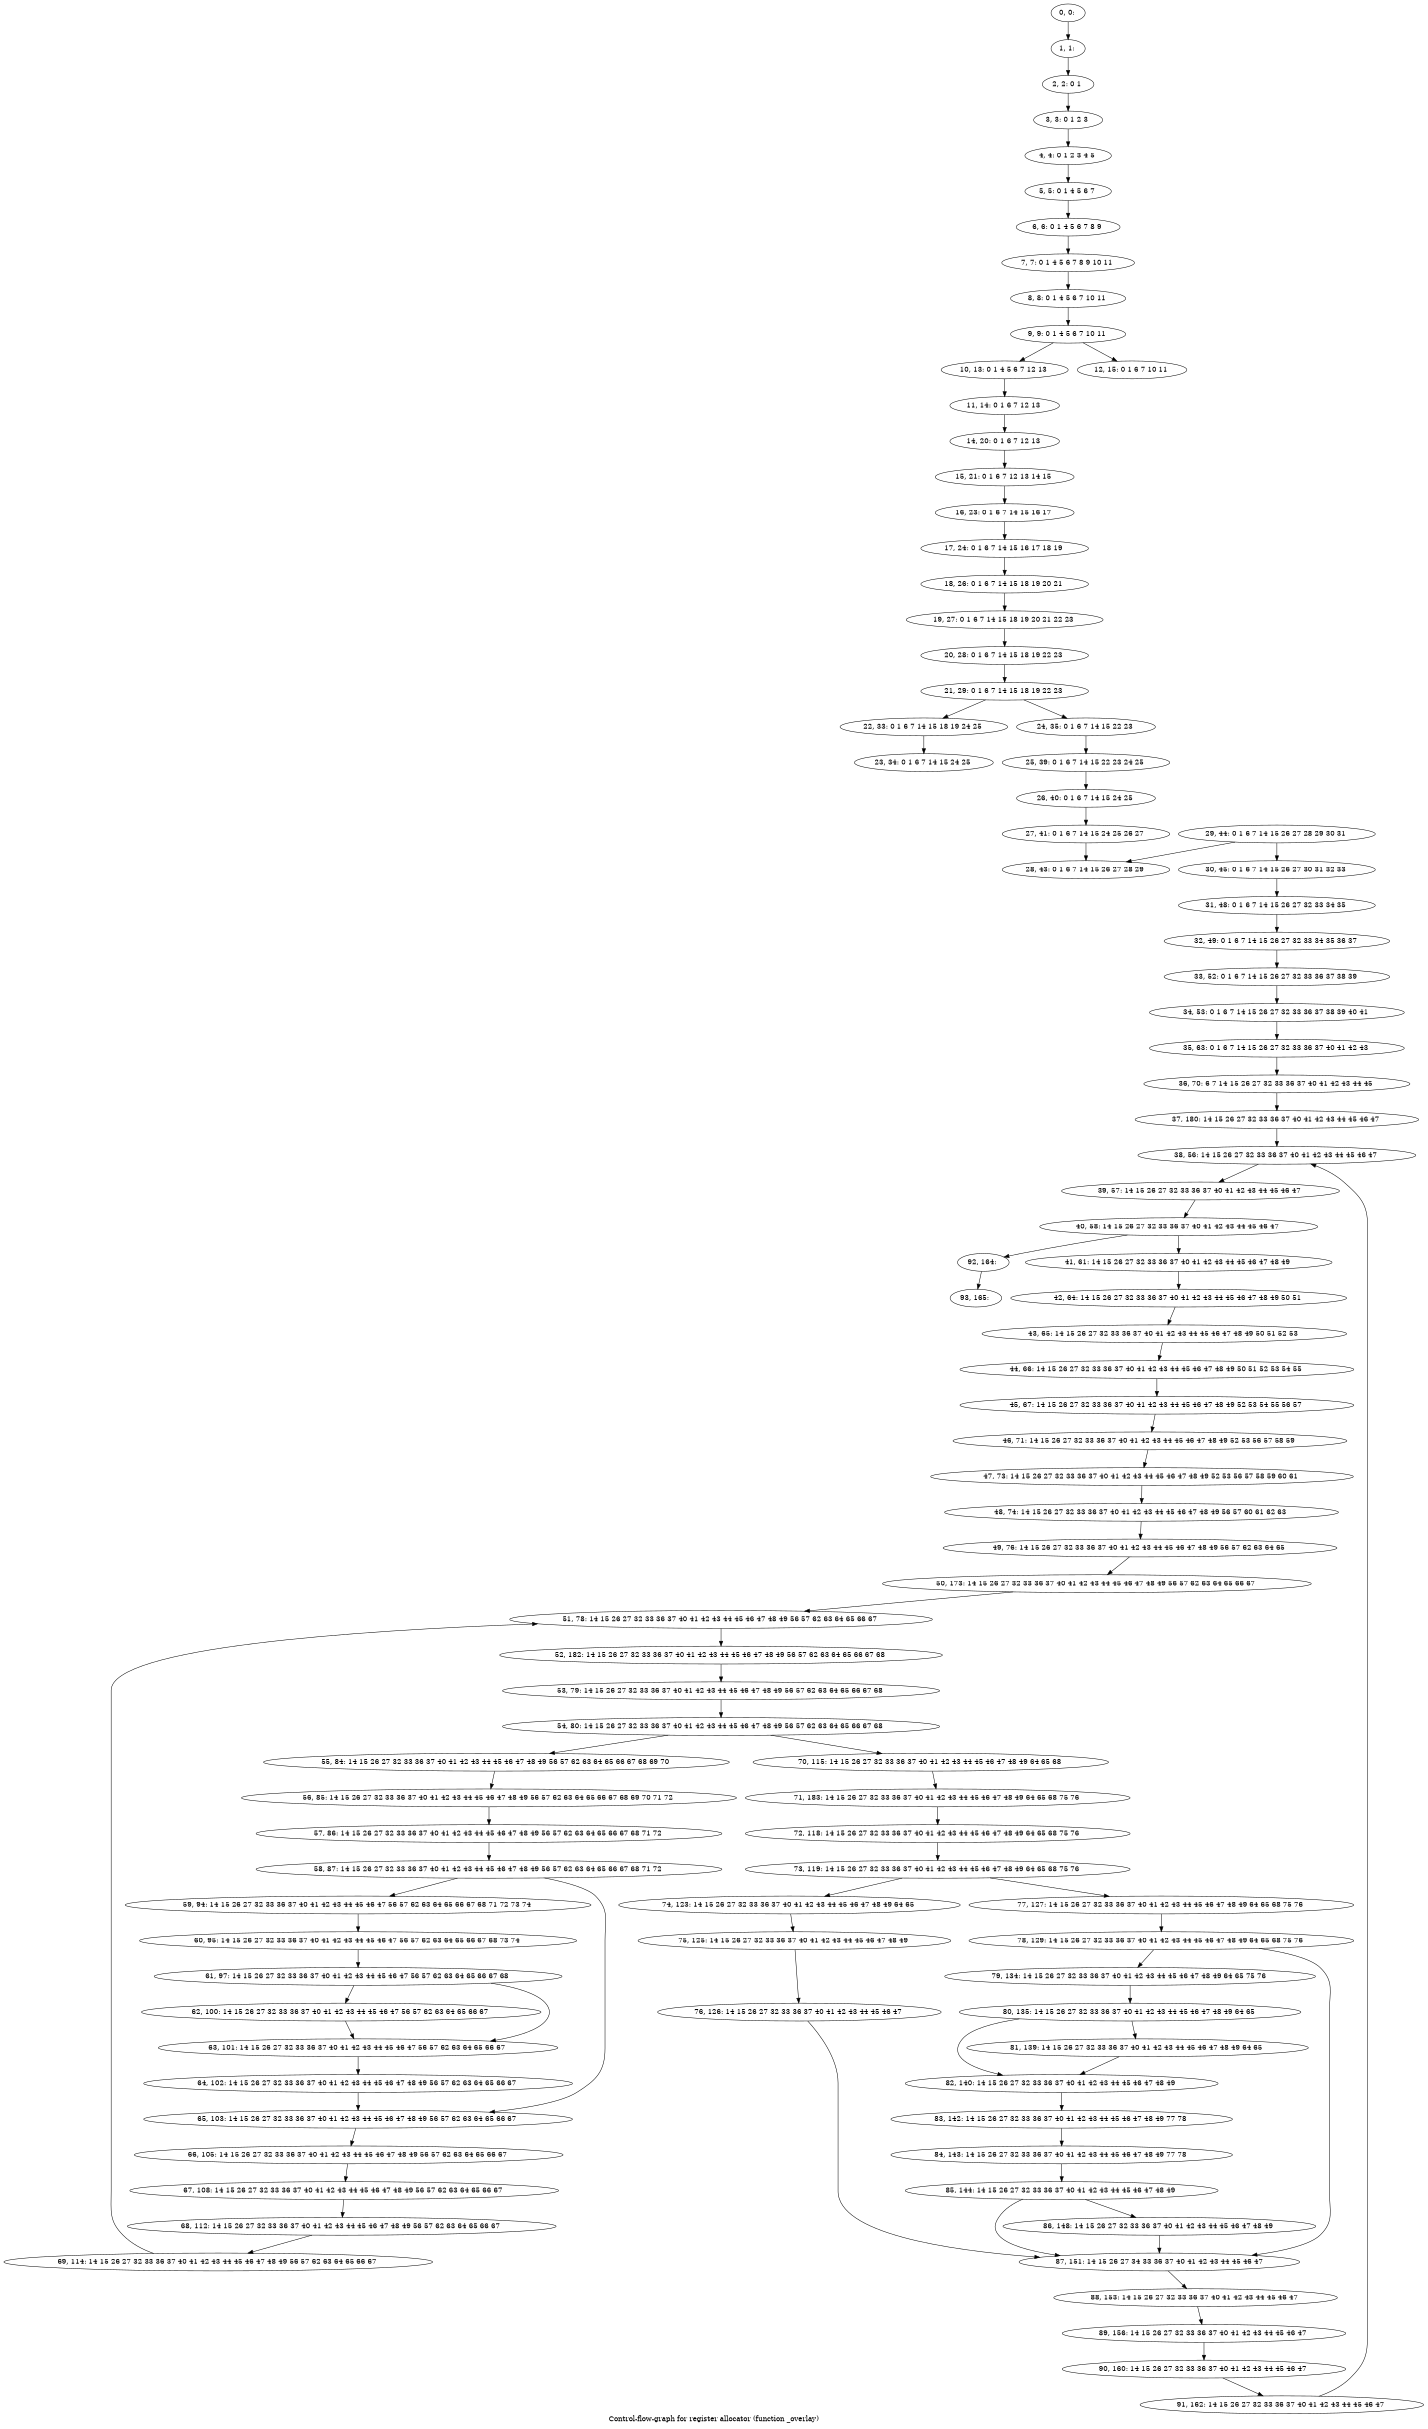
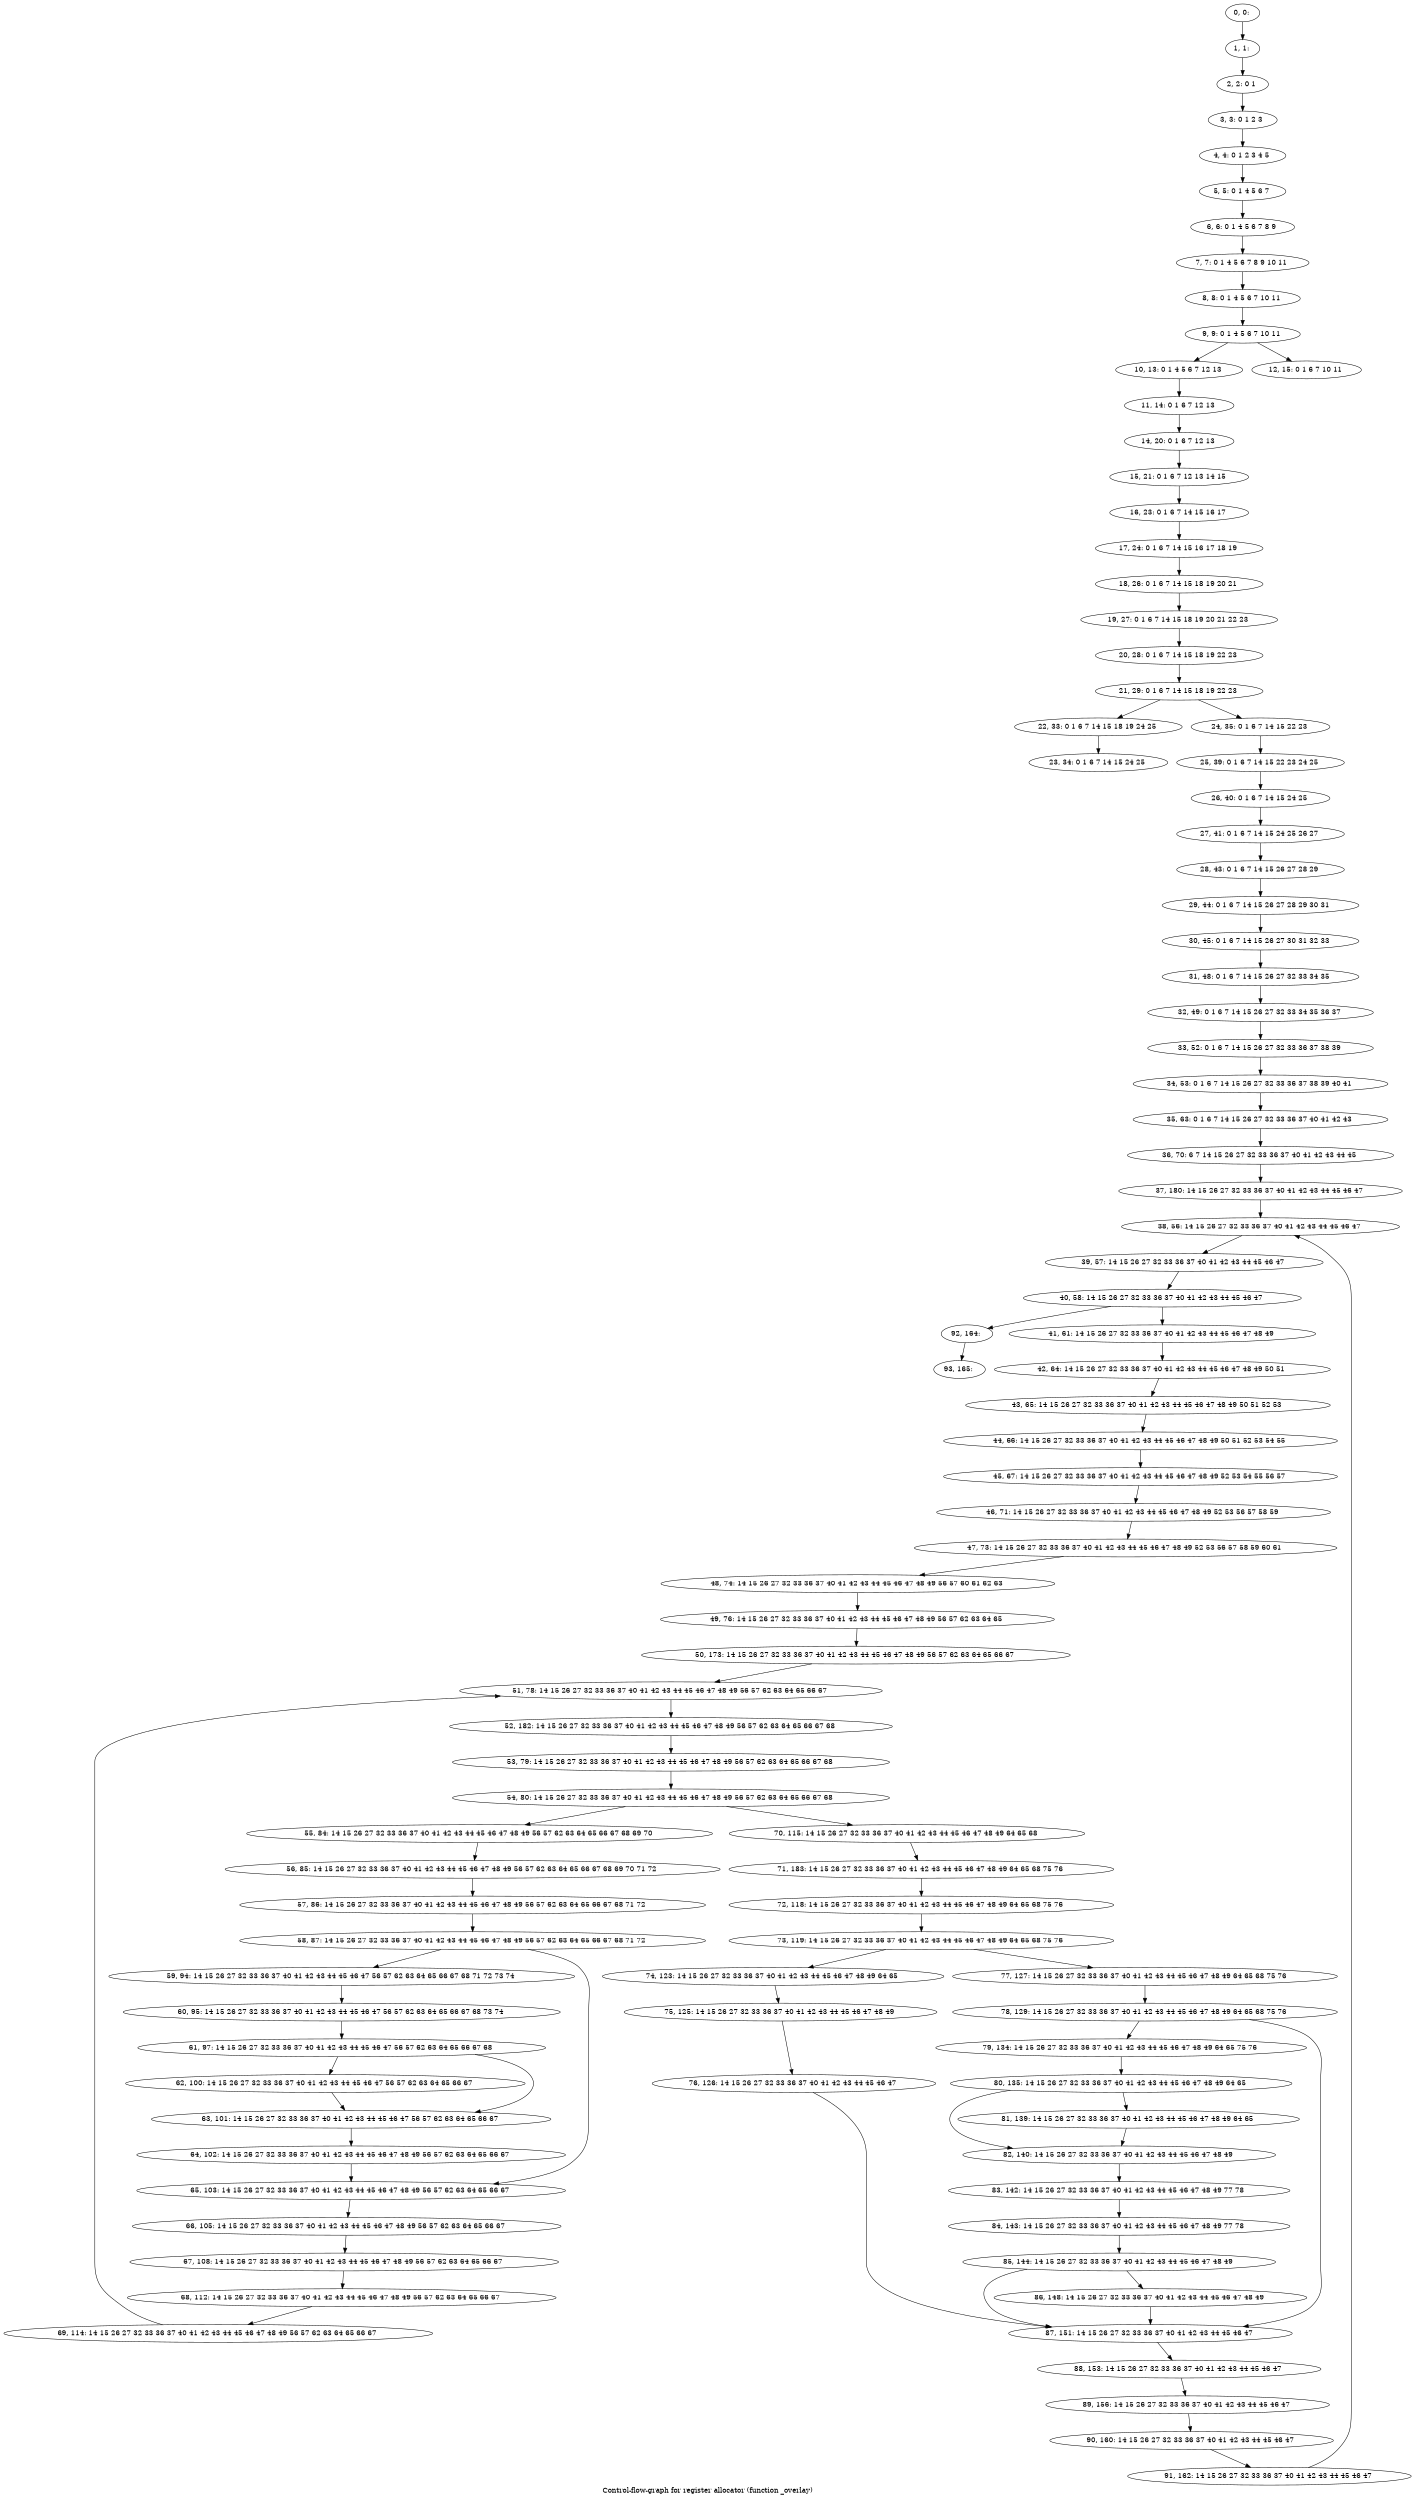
  digraph {
    label="Control-flow-graph for register allocator (function _overlay)"
    n1 [label="0, 0: "]
    n2 [label="1, 1: "]
    n3 [label="2, 2: 0 1 "]
    n4 [label="3, 3: 0 1 2 3 "]
    n5 [label="4, 4: 0 1 2 3 4 5 "]
    n6 [label="5, 5: 0 1 4 5 6 7 "]
    n7 [label="6, 6: 0 1 4 5 6 7 8 9 "]
    n8 [label="7, 7: 0 1 4 5 6 7 8 9 10 11 "]
    n9 [label="8, 8: 0 1 4 5 6 7 10 11 "]
    n10 [label="9, 9: 0 1 4 5 6 7 10 11 "]
    n11 [label="10, 13: 0 1 4 5 6 7 12 13 "]
    n12 [label="12, 15: 0 1 6 7 10 11 "]
    n13 [label="11, 14: 0 1 6 7 12 13 "]
    n14 [label="14, 20: 0 1 6 7 12 13 "]
    n15 [label="15, 21: 0 1 6 7 12 13 14 15 "]
    n16 [label="16, 23: 0 1 6 7 14 15 16 17 "]
    n17 [label="17, 24: 0 1 6 7 14 15 16 17 18 19 "]
    n18 [label="18, 26: 0 1 6 7 14 15 18 19 20 21 "]
    n19 [label="19, 27: 0 1 6 7 14 15 18 19 20 21 22 23 "]
    n20 [label="20, 28: 0 1 6 7 14 15 18 19 22 23 "]
    n21 [label="21, 29: 0 1 6 7 14 15 18 19 22 23 "]
    n22 [label="22, 33: 0 1 6 7 14 15 18 19 24 25 "]
    n23 [label="24, 35: 0 1 6 7 14 15 22 23 "]
    n24 [label="23, 34: 0 1 6 7 14 15 24 25 "]
    n25 [label="25, 39: 0 1 6 7 14 15 22 23 24 25 "]
    n26 [label="26, 40: 0 1 6 7 14 15 24 25 "]
    n27 [label="27, 41: 0 1 6 7 14 15 24 25 26 27 "]
    n28 [label="28, 43: 0 1 6 7 14 15 26 27 28 29 "]
    n29 [label="29, 44: 0 1 6 7 14 15 26 27 28 29 30 31 "]
    n30 [label="30, 45: 0 1 6 7 14 15 26 27 30 31 32 33 "]
    n31 [label="31, 48: 0 1 6 7 14 15 26 27 32 33 34 35 "]
    n32 [label="32, 49: 0 1 6 7 14 15 26 27 32 33 34 35 36 37 "]
    n33 [label="33, 52: 0 1 6 7 14 15 26 27 32 33 36 37 38 39 "]
    n34 [label="34, 53: 0 1 6 7 14 15 26 27 32 33 36 37 38 39 40 41 "]
    n35 [label="35, 63: 0 1 6 7 14 15 26 27 32 33 36 37 40 41 42 43 "]
    n36 [label="36, 70: 6 7 14 15 26 27 32 33 36 37 40 41 42 43 44 45 "]
    n37 [label="37, 180: 14 15 26 27 32 33 36 37 40 41 42 43 44 45 46 47 "]
    n38 [label="38, 56: 14 15 26 27 32 33 36 37 40 41 42 43 44 45 46 47 "]
    n39 [label="39, 57: 14 15 26 27 32 33 36 37 40 41 42 43 44 45 46 47 "]
    n40 [label="40, 58: 14 15 26 27 32 33 36 37 40 41 42 43 44 45 46 47 "]
    n41 [label="41, 61: 14 15 26 27 32 33 36 37 40 41 42 43 44 45 46 47 48 49 "]
    n42 [label="92, 164: "]
    n43 [label="42, 64: 14 15 26 27 32 33 36 37 40 41 42 43 44 45 46 47 48 49 50 51 "]
    n44 [label="93, 165: "]
    n45 [label="43, 65: 14 15 26 27 32 33 36 37 40 41 42 43 44 45 46 47 48 49 50 51 52 53 "]
    n46 [label="44, 66: 14 15 26 27 32 33 36 37 40 41 42 43 44 45 46 47 48 49 50 51 52 53 54 55 "]
    n47 [label="45, 67: 14 15 26 27 32 33 36 37 40 41 42 43 44 45 46 47 48 49 52 53 54 55 56 57 "]
    n48 [label="46, 71: 14 15 26 27 32 33 36 37 40 41 42 43 44 45 46 47 48 49 52 53 56 57 58 59 "]
    n49 [label="47, 73: 14 15 26 27 32 33 36 37 40 41 42 43 44 45 46 47 48 49 52 53 56 57 58 59 60 61 "]
    n50 [label="48, 74: 14 15 26 27 32 33 36 37 40 41 42 43 44 45 46 47 48 49 56 57 60 61 62 63 "]
    n51 [label="49, 76: 14 15 26 27 32 33 36 37 40 41 42 43 44 45 46 47 48 49 56 57 62 63 64 65 "]
    n52 [label="50, 173: 14 15 26 27 32 33 36 37 40 41 42 43 44 45 46 47 48 49 56 57 62 63 64 65 66 67 "]
    n53 [label="51, 78: 14 15 26 27 32 33 36 37 40 41 42 43 44 45 46 47 48 49 56 57 62 63 64 65 66 67 "]
    n54 [label="52, 182: 14 15 26 27 32 33 36 37 40 41 42 43 44 45 46 47 48 49 56 57 62 63 64 65 66 67 68 "]
    n55 [label="53, 79: 14 15 26 27 32 33 36 37 40 41 42 43 44 45 46 47 48 49 56 57 62 63 64 65 66 67 68 "]
    n56 [label="54, 80: 14 15 26 27 32 33 36 37 40 41 42 43 44 45 46 47 48 49 56 57 62 63 64 65 66 67 68 "]
    n57 [label="55, 84: 14 15 26 27 32 33 36 37 40 41 42 43 44 45 46 47 48 49 56 57 62 63 64 65 66 67 68 69 70 "]
    n58 [label="70, 115: 14 15 26 27 32 33 36 37 40 41 42 43 44 45 46 47 48 49 64 65 68 "]
    n59 [label="56, 85: 14 15 26 27 32 33 36 37 40 41 42 43 44 45 46 47 48 49 56 57 62 63 64 65 66 67 68 69 70 71 72 "]
    n60 [label="71, 183: 14 15 26 27 32 33 36 37 40 41 42 43 44 45 46 47 48 49 64 65 68 75 76 "]
    n61 [label="57, 86: 14 15 26 27 32 33 36 37 40 41 42 43 44 45 46 47 48 49 56 57 62 63 64 65 66 67 68 71 72 "]
    n62 [label="58, 87: 14 15 26 27 32 33 36 37 40 41 42 43 44 45 46 47 48 49 56 57 62 63 64 65 66 67 68 71 72 "]
    n63 [label="59, 94: 14 15 26 27 32 33 36 37 40 41 42 43 44 45 46 47 56 57 62 63 64 65 66 67 68 71 72 73 74 "]
    n64 [label="65, 103: 14 15 26 27 32 33 36 37 40 41 42 43 44 45 46 47 48 49 56 57 62 63 64 65 66 67 "]
    n65 [label="60, 95: 14 15 26 27 32 33 36 37 40 41 42 43 44 45 46 47 56 57 62 63 64 65 66 67 68 73 74 "]
    n66 [label="66, 105: 14 15 26 27 32 33 36 37 40 41 42 43 44 45 46 47 48 49 56 57 62 63 64 65 66 67 "]
    n67 [label="61, 97: 14 15 26 27 32 33 36 37 40 41 42 43 44 45 46 47 56 57 62 63 64 65 66 67 68 "]
    n68 [label="62, 100: 14 15 26 27 32 33 36 37 40 41 42 43 44 45 46 47 56 57 62 63 64 65 66 67 "]
    n69 [label="63, 101: 14 15 26 27 32 33 36 37 40 41 42 43 44 45 46 47 56 57 62 63 64 65 66 67 "]
    n70 [label="64, 102: 14 15 26 27 32 33 36 37 40 41 42 43 44 45 46 47 48 49 56 57 62 63 64 65 66 67 "]
    n71 [label="67, 108: 14 15 26 27 32 33 36 37 40 41 42 43 44 45 46 47 48 49 56 57 62 63 64 65 66 67 "]
    n72 [label="68, 112: 14 15 26 27 32 33 36 37 40 41 42 43 44 45 46 47 48 49 56 57 62 63 64 65 66 67 "]
    n73 [label="69, 114: 14 15 26 27 32 33 36 37 40 41 42 43 44 45 46 47 48 49 56 57 62 63 64 65 66 67 "]
    n74 [label="72, 118: 14 15 26 27 32 33 36 37 40 41 42 43 44 45 46 47 48 49 64 65 68 75 76 "]
    n75 [label="73, 119: 14 15 26 27 32 33 36 37 40 41 42 43 44 45 46 47 48 49 64 65 68 75 76 "]
    n76 [label="74, 123: 14 15 26 27 32 33 36 37 40 41 42 43 44 45 46 47 48 49 64 65 "]
    n77 [label="77, 127: 14 15 26 27 32 33 36 37 40 41 42 43 44 45 46 47 48 49 64 65 68 75 76 "]
    n78 [label="75, 125: 14 15 26 27 32 33 36 37 40 41 42 43 44 45 46 47 48 49 "]
    n79 [label="78, 129: 14 15 26 27 32 33 36 37 40 41 42 43 44 45 46 47 48 49 64 65 68 75 76 "]
    n80 [label="76, 126: 14 15 26 27 32 33 36 37 40 41 42 43 44 45 46 47 "]
-   n81 [label="87, 151: 14 15 26 27 34 33 36 37 40 41 42 43 44 45 46 47"]
+   n81 [label="87, 151: 14 15 26 27 32 33 36 37 40 41 42 43 44 45 46 47 "]
    n82 [label="88, 153: 14 15 26 27 32 33 36 37 40 41 42 43 44 45 46 47 "]
    n83 [label="79, 134: 14 15 26 27 32 33 36 37 40 41 42 43 44 45 46 47 48 49 64 65 75 76 "]
    n84 [label="80, 135: 14 15 26 27 32 33 36 37 40 41 42 43 44 45 46 47 48 49 64 65 "]
    n85 [label="81, 139: 14 15 26 27 32 33 36 37 40 41 42 43 44 45 46 47 48 49 64 65 "]
    n86 [label="82, 140: 14 15 26 27 32 33 36 37 40 41 42 43 44 45 46 47 48 49 "]
    n87 [label="83, 142: 14 15 26 27 32 33 36 37 40 41 42 43 44 45 46 47 48 49 77 78 "]
    n88 [label="84, 143: 14 15 26 27 32 33 36 37 40 41 42 43 44 45 46 47 48 49 77 78 "]
    n89 [label="85, 144: 14 15 26 27 32 33 36 37 40 41 42 43 44 45 46 47 48 49 "]
    n90 [label="86, 148: 14 15 26 27 32 33 36 37 40 41 42 43 44 45 46 47 48 49 "]
    n91 [label="89, 156: 14 15 26 27 32 33 36 37 40 41 42 43 44 45 46 47 "]
    n92 [label="90, 160: 14 15 26 27 32 33 36 37 40 41 42 43 44 45 46 47 "]
    n93 [label="91, 162: 14 15 26 27 32 33 36 37 40 41 42 43 44 45 46 47 "]
    n1 -> n2
    n2 -> n3
    n3 -> n4
    n4 -> n5
    n5 -> n6
    n6 -> n7
    n7 -> n8
    n8 -> n9
    n9 -> n10
    n10 -> n11
    n10 -> n12
    n11 -> n13
    n13 -> n14
    n14 -> n15
    n15 -> n16
    n16 -> n17
    n17 -> n18
    n18 -> n19
    n19 -> n20
    n20 -> n21
    n21 -> n22
    n21 -> n23
    n22 -> n24
    n23 -> n25
    n25 -> n26
    n26 -> n27
    n27 -> n28
-   n29 -> n28
+   n28 -> n29
    n29 -> n30
    n30 -> n31
    n31 -> n32
    n32 -> n33
    n33 -> n34
    n34 -> n35
    n35 -> n36
    n36 -> n37
    n37 -> n38
    n38 -> n39
    n39 -> n40
    n40 -> n41
    n40 -> n42
    n41 -> n43
    n42 -> n44
    n43 -> n45
    n45 -> n46
    n46 -> n47
    n47 -> n48
    n48 -> n49
    n49 -> n50
    n50 -> n51
    n51 -> n52
    n52 -> n53
    n53 -> n54
    n54 -> n55
    n55 -> n56
    n56 -> n57
    n56 -> n58
    n57 -> n59
    n58 -> n60
    n59 -> n61
    n60 -> n74
    n61 -> n62
    n62 -> n63
    n62 -> n64
    n63 -> n65
    n64 -> n66
    n65 -> n67
    n66 -> n71
    n67 -> n68
    n67 -> n69
    n68 -> n69
    n69 -> n70
    n70 -> n64
    n71 -> n72
    n72 -> n73
    n73 -> n53
    n74 -> n75
    n75 -> n76
    n75 -> n77
    n76 -> n78
    n77 -> n79
    n78 -> n80
    n79 -> n81
    n79 -> n83
    n80 -> n81
    n81 -> n82
    n82 -> n91
    n83 -> n84
    n84 -> n85
    n84 -> n86
    n85 -> n86
    n86 -> n87
    n87 -> n88
    n88 -> n89
    n89 -> n81
    n89 -> n90
    n90 -> n81
    n91 -> n92
    n92 -> n93
    n93 -> n38
  }
